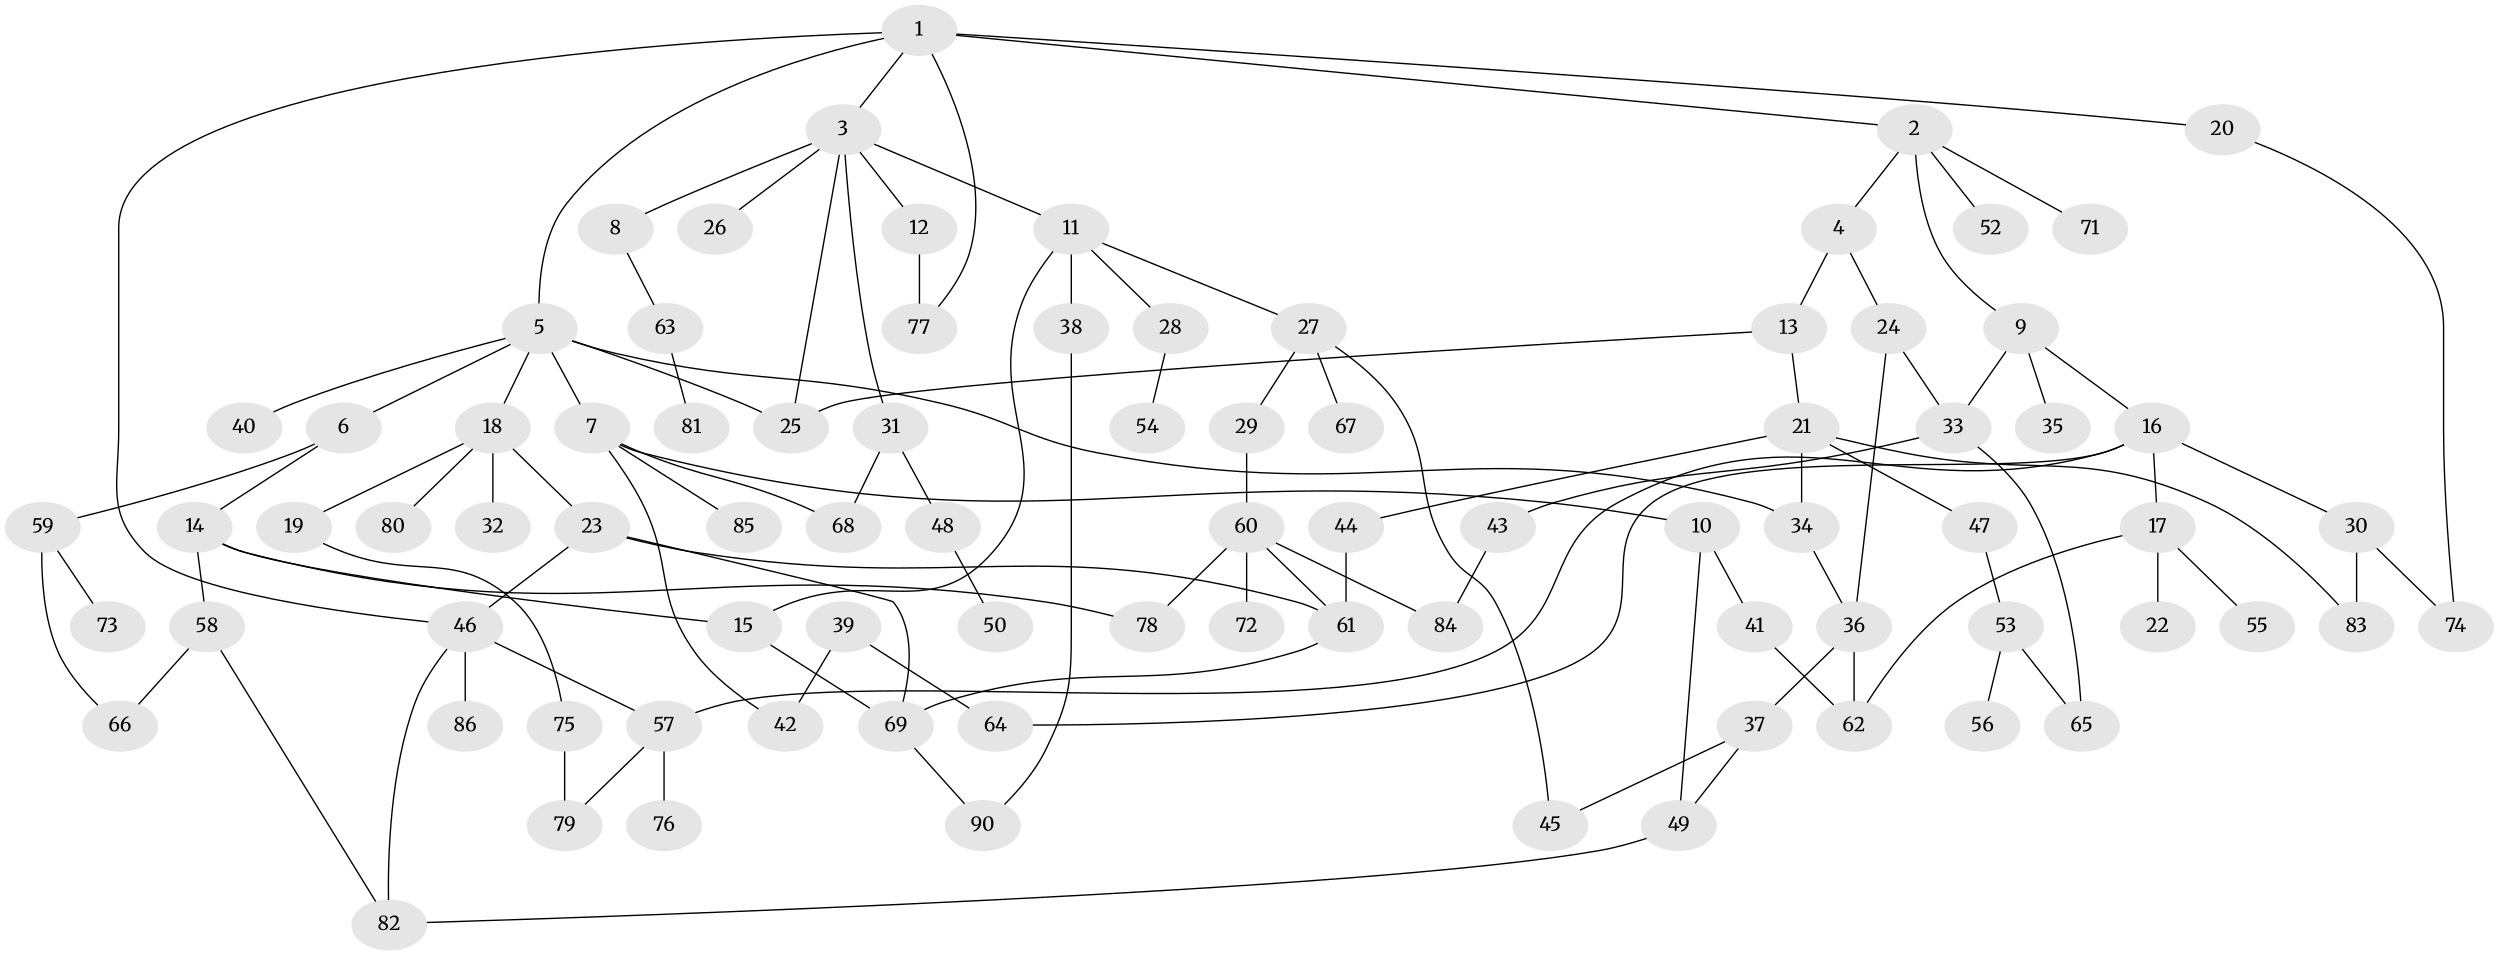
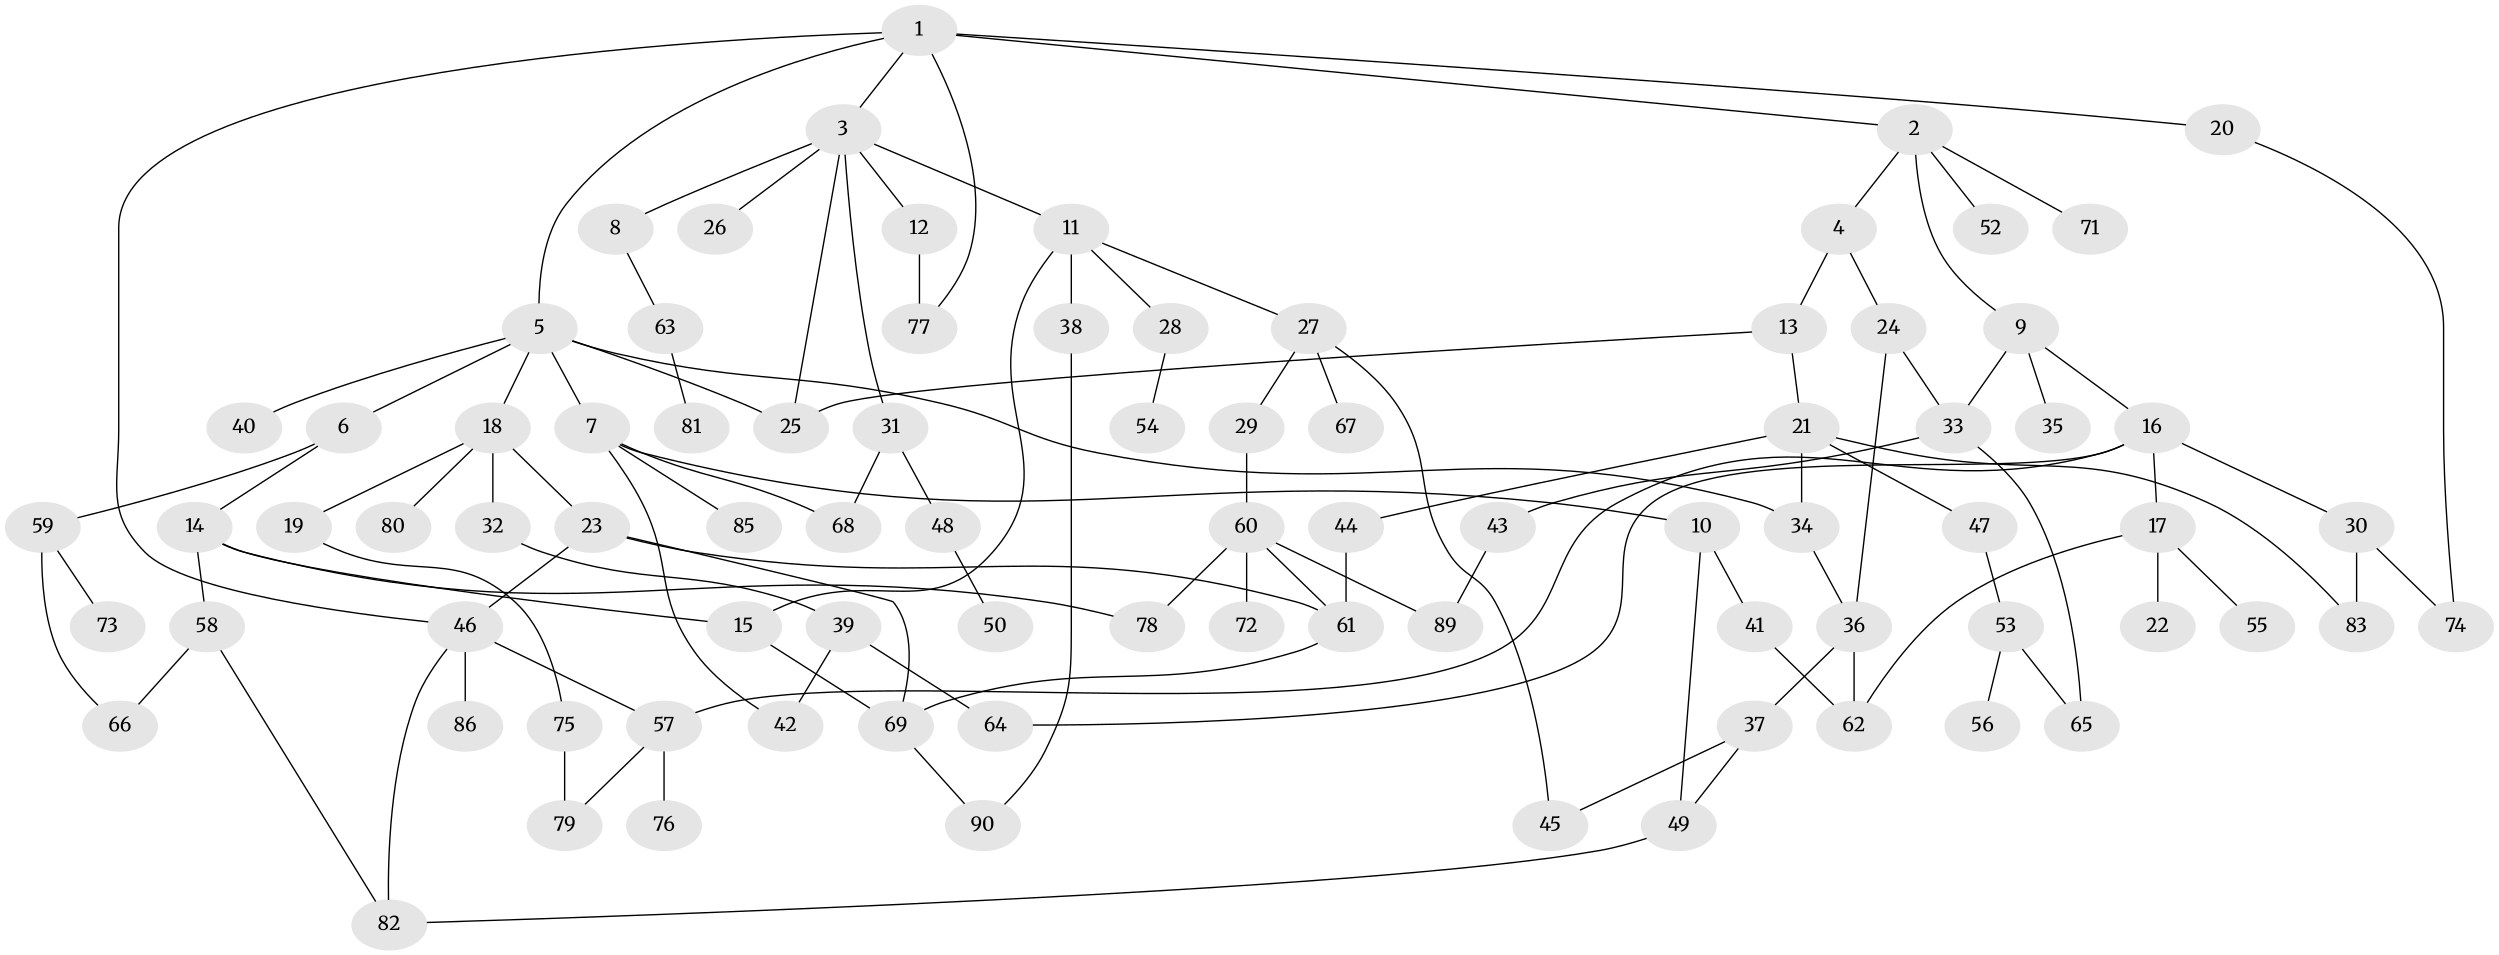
  graph {
    fontname=Merriweather
    node [color=gray90 fontname=Merriweather style=filled]
    edge [fontname=Merriweather]
    1
    2
    3
    5
    20
    46
    77
    4
    9
    52
    71
    8
    11
    12
    25
    26
    31
    6
    7
    18
    34
    40
    74
    57
    82
    86
    13
    24
    16
    33
    35
    63
    15
    27
    28
    38
    68
    48
    21
    36
    14
    59
    10
    42
    85
    19
    23
    32
    80
    58
    78
    66
    73
    41
    49
    81
    17
    30
    64
    43
    65
    62
    69
    29
    45
    67
    54
    n68 [label=90]
    44
    47
    83
    22
    55
    76
    79
    75
    61
    39
    53
    37
    60
-   84
+   84 [label=89]
    72
    50
    56
    1 -- 2
    1 -- 3
    1 -- 5
    1 -- 20
    1 -- 46
    1 -- 77
    2 -- 4
    2 -- 9
    2 -- 52
    2 -- 71
    3 -- 8
    3 -- 11
    3 -- 12
    3 -- 25
    3 -- 26
    3 -- 31
    5 -- 25
    5 -- 6
    5 -- 7
    5 -- 18
    5 -- 34
    5 -- 40
    20 -- 74
    46 -- 57
    46 -- 82
    46 -- 86
    4 -- 13
    4 -- 24
    9 -- 16
    9 -- 33
    9 -- 35
    8 -- 63
    11 -- 15
    11 -- 27
    11 -- 28
    11 -- 38
    12 -- 77
    31 -- 68
    31 -- 48
    6 -- 14
    6 -- 59
    7 -- 68
    7 -- 10
    7 -- 42
    7 -- 85
    18 -- 19
    18 -- 23
    18 -- 32
    18 -- 80
    34 -- 36
    57 -- 76
    57 -- 79
    13 -- 25
    13 -- 21
    24 -- 33
    24 -- 36
    16 -- 57
    16 -- 17
    16 -- 30
    16 -- 64
    33 -- 43
    33 -- 65
    63 -- 81
    15 -- 69
    27 -- 29
    27 -- 45
    27 -- 67
    28 -- 54
    38 -- n68
    48 -- 50
    21 -- 34
    21 -- 44
    21 -- 47
    21 -- 83
    36 -- 62
    36 -- 37
    14 -- 15
    14 -- 58
    14 -- 78
    59 -- 66
    59 -- 73
    10 -- 41
    10 -- 49
    19 -- 75
    23 -- 46
    23 -- 69
    23 -- 61
+   32 -- 39
    58 -- 82
    58 -- 66
    41 -- 62
    49 -- 82
    17 -- 62
    17 -- 22
    17 -- 55
    30 -- 74
    30 -- 83
    43 -- 84
    69 -- n68
    29 -- 60
    44 -- 61
    47 -- 53
    75 -- 79
    61 -- 69
    39 -- 42
    39 -- 64
    53 -- 65
    53 -- 56
    37 -- 49
    37 -- 45
    60 -- 78
    60 -- 61
    60 -- 84
    60 -- 72
  }
